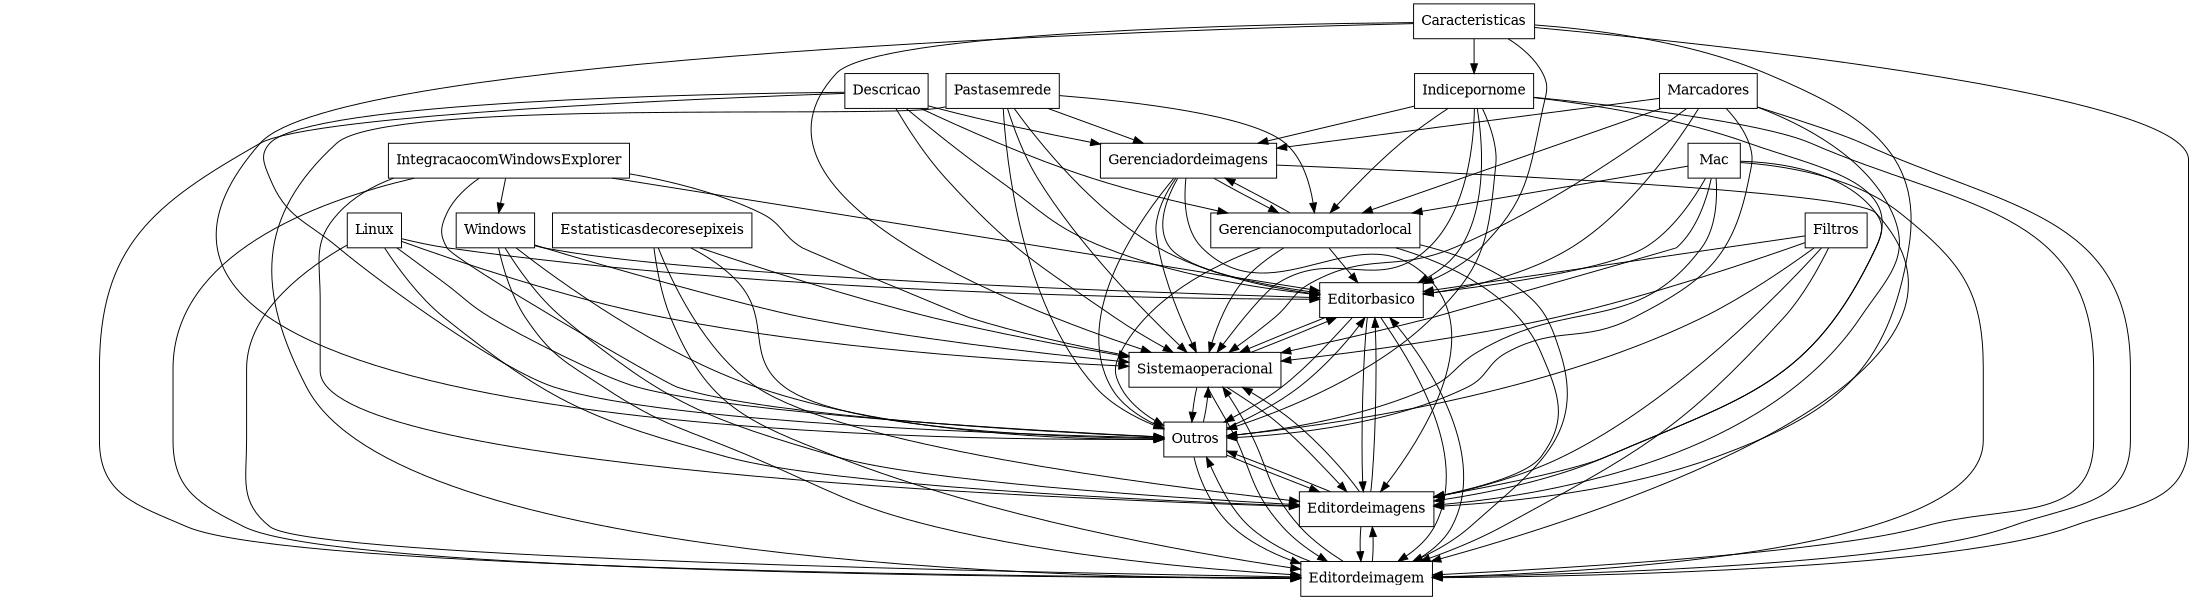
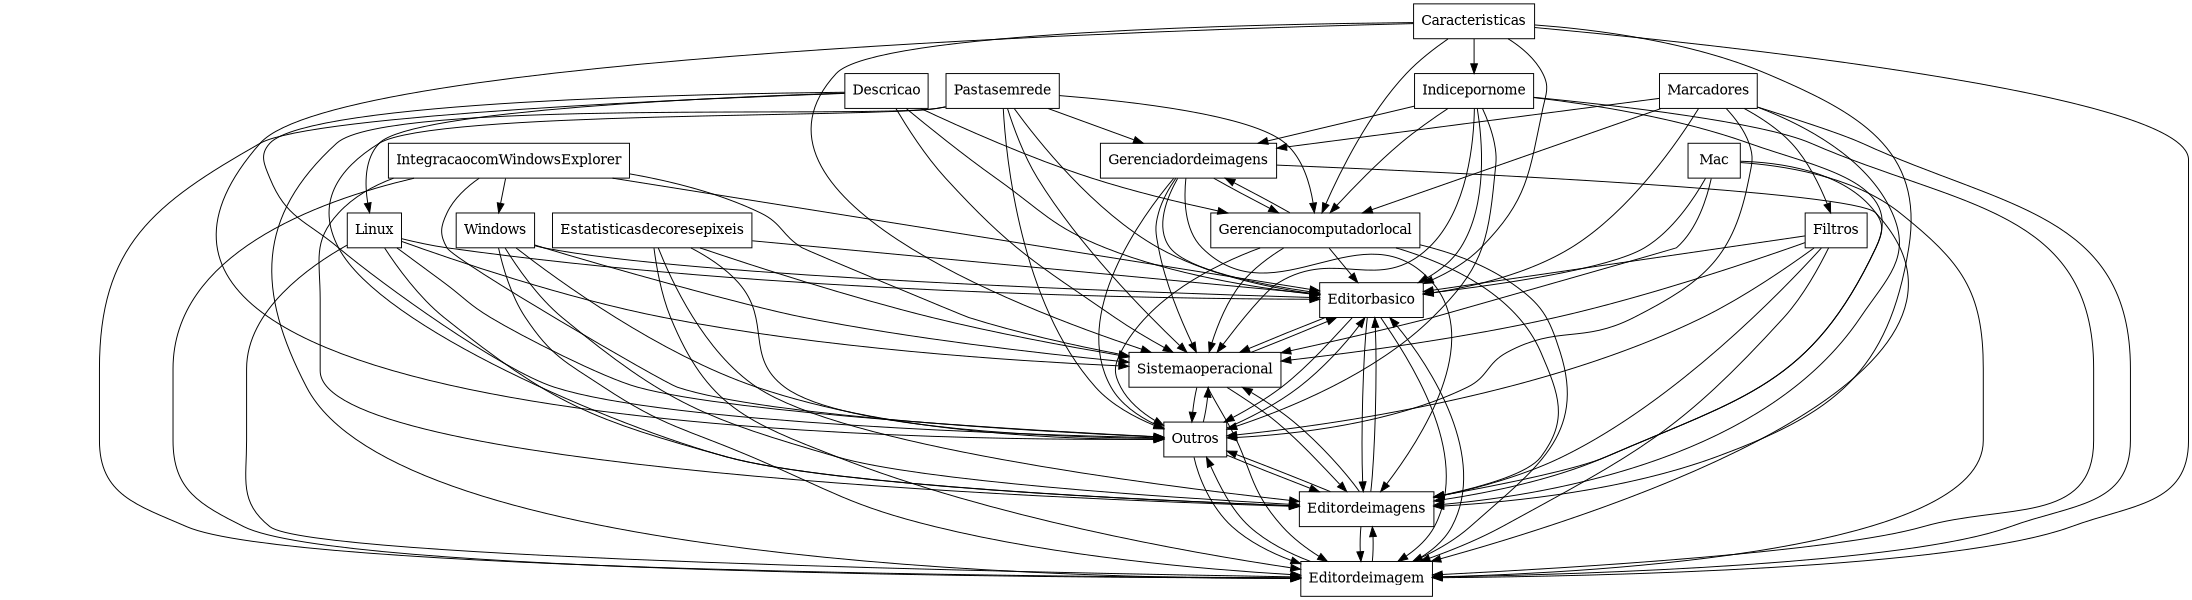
  digraph {
    rankdir=TB
    node [shape=box]
    edge [arrowhead=normal]
    n1 [label=Editorbasico]
    n2 [label=Sistemaoperacional]
    n3 [label=Editordeimagem]
    n4 [label=Editordeimagens]
    n5 [label=Outros]
    n6 [label=Indicepornome]
    n7 [label=Gerenciadordeimagens]
    n8 [label=Gerencianocomputadorlocal]
    n9 [label=IntegracaocomWindowsExplorer]
    n10 [label=Windows]
    n11 [label=Caracteristicas]
    n12 [label=Descricao]
    n13 [label=Pastasemrede]
    n14 [label=Estatisticasdecoresepixeis]
    n15 [label=Linux]
    n16 [label=Filtros]
    n17 [label=Mac]
    n18 [label=Marcadores]
    n1 -> n2
    n1 -> n3
    n1 -> n4
    n1 -> n5
    n2 -> n1
    n2 -> n3
    n2 -> n4
    n2 -> n5
    n3 -> n1
-   n3 -> n2
    n3 -> n4
    n3 -> n5
    n4 -> n1
    n4 -> n2
    n4 -> n3
    n4 -> n5
    n5 -> n1
    n5 -> n2
    n5 -> n3
    n5 -> n4
    n6 -> n1
    n6 -> n2
    n6 -> n3
    n6 -> n4
    n6 -> n5
    n6 -> n7
    n6 -> n8
    n7 -> n1
    n7 -> n2
    n7 -> n3
    n7 -> n4
    n7 -> n5
    n7 -> n8
    n8 -> n1
    n8 -> n2
    n8 -> n3
    n8 -> n4
    n8 -> n5
    n8 -> n7
    n9 -> n1
    n9 -> n2
    n9 -> n3
    n9 -> n4
    n9 -> n5
    n9 -> n10
    n10 -> n1
    n10 -> n2
    n10 -> n3
    n10 -> n4
    n10 -> n5
    n11 -> n1
    n11 -> n2
    n11 -> n3
    n11 -> n4
    n11 -> n5
    n11 -> n6
-   n17 -> n8
+   n11 -> n8
    n12 -> n1
    n12 -> n2
    n12 -> n3
    n12 -> n5
-   n12 -> n7
+   n12 -> n15
    n12 -> n8
    n13 -> n1
    n13 -> n2
    n13 -> n3
+   n13 -> n4
    n13 -> n5
    n13 -> n7
    n13 -> n8
+   n14 -> n1
    n14 -> n2
    n14 -> n3
    n14 -> n4
    n14 -> n5
    n15 -> n1
    n15 -> n2
    n15 -> n3
    n15 -> n4
    n15 -> n5
    n16 -> n1
    n16 -> n2
    n16 -> n3
    n16 -> n4
    n16 -> n5
    n17 -> n1
    n17 -> n2
    n17 -> n3
    n17 -> n4
-   n17 -> n5
    n18 -> n1
-   n18 -> n2
+   n18 -> n16
    n18 -> n3
    n18 -> n4
    n18 -> n5
    n18 -> n7
    n18 -> n8
  }
